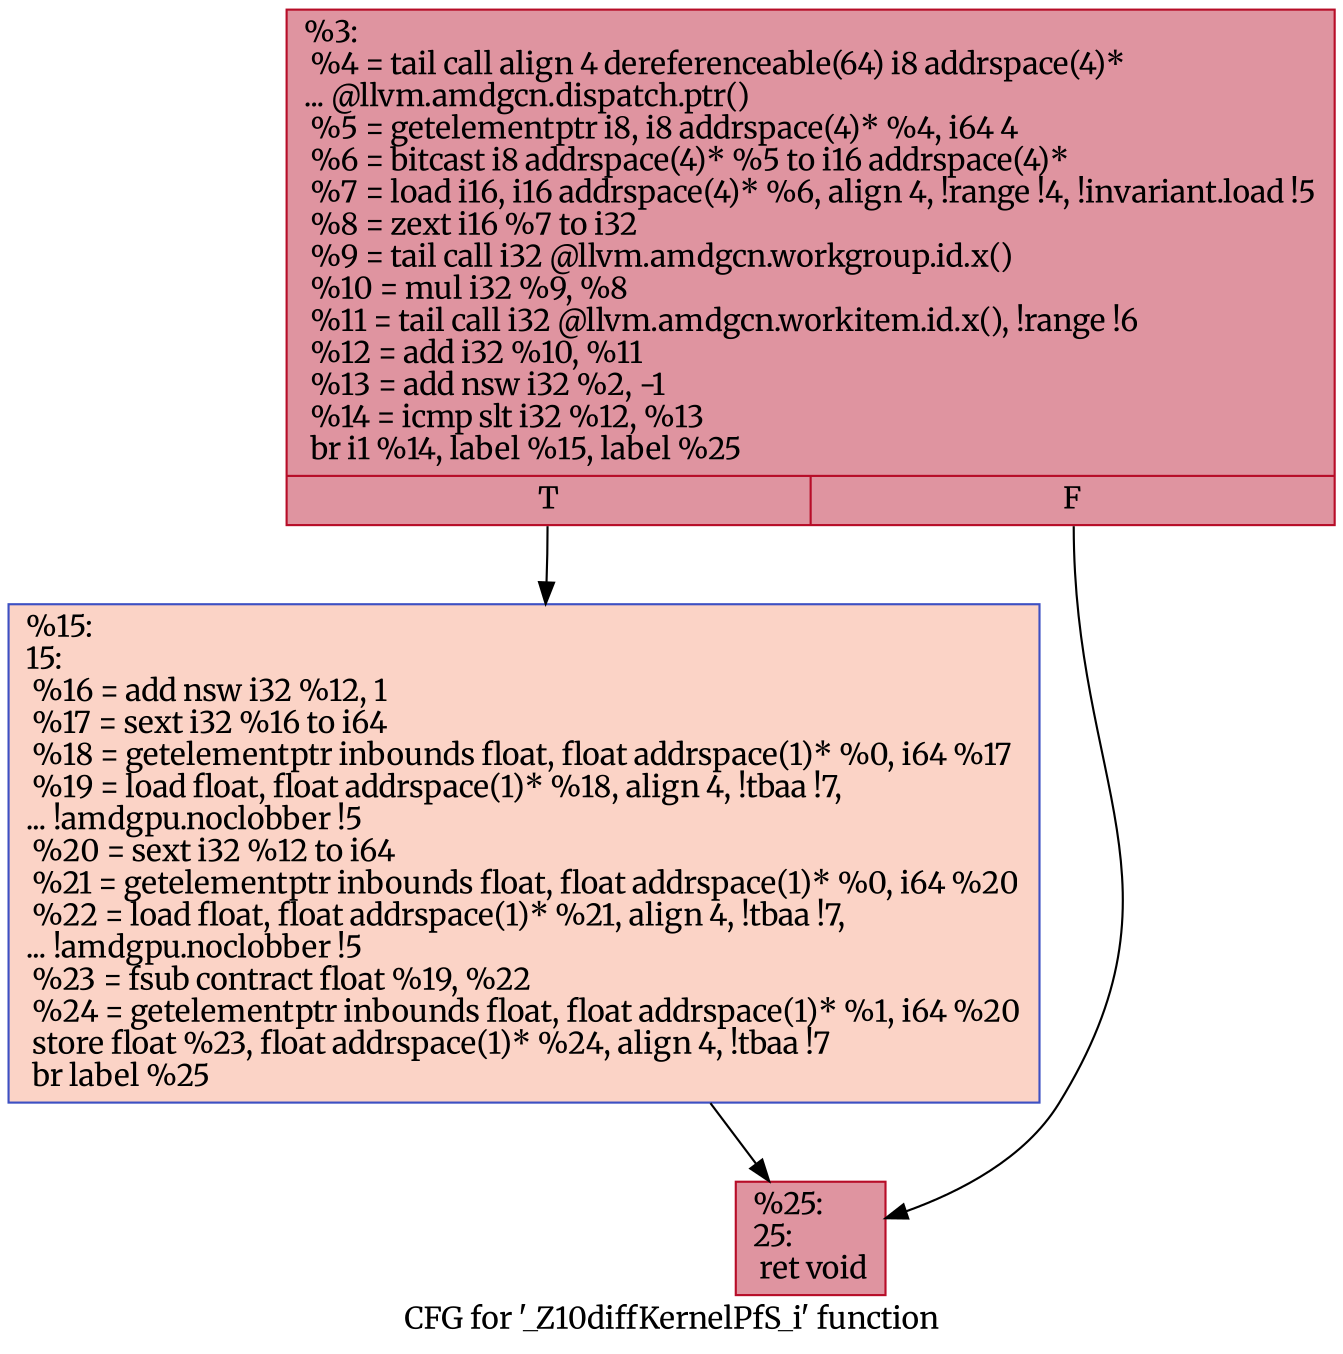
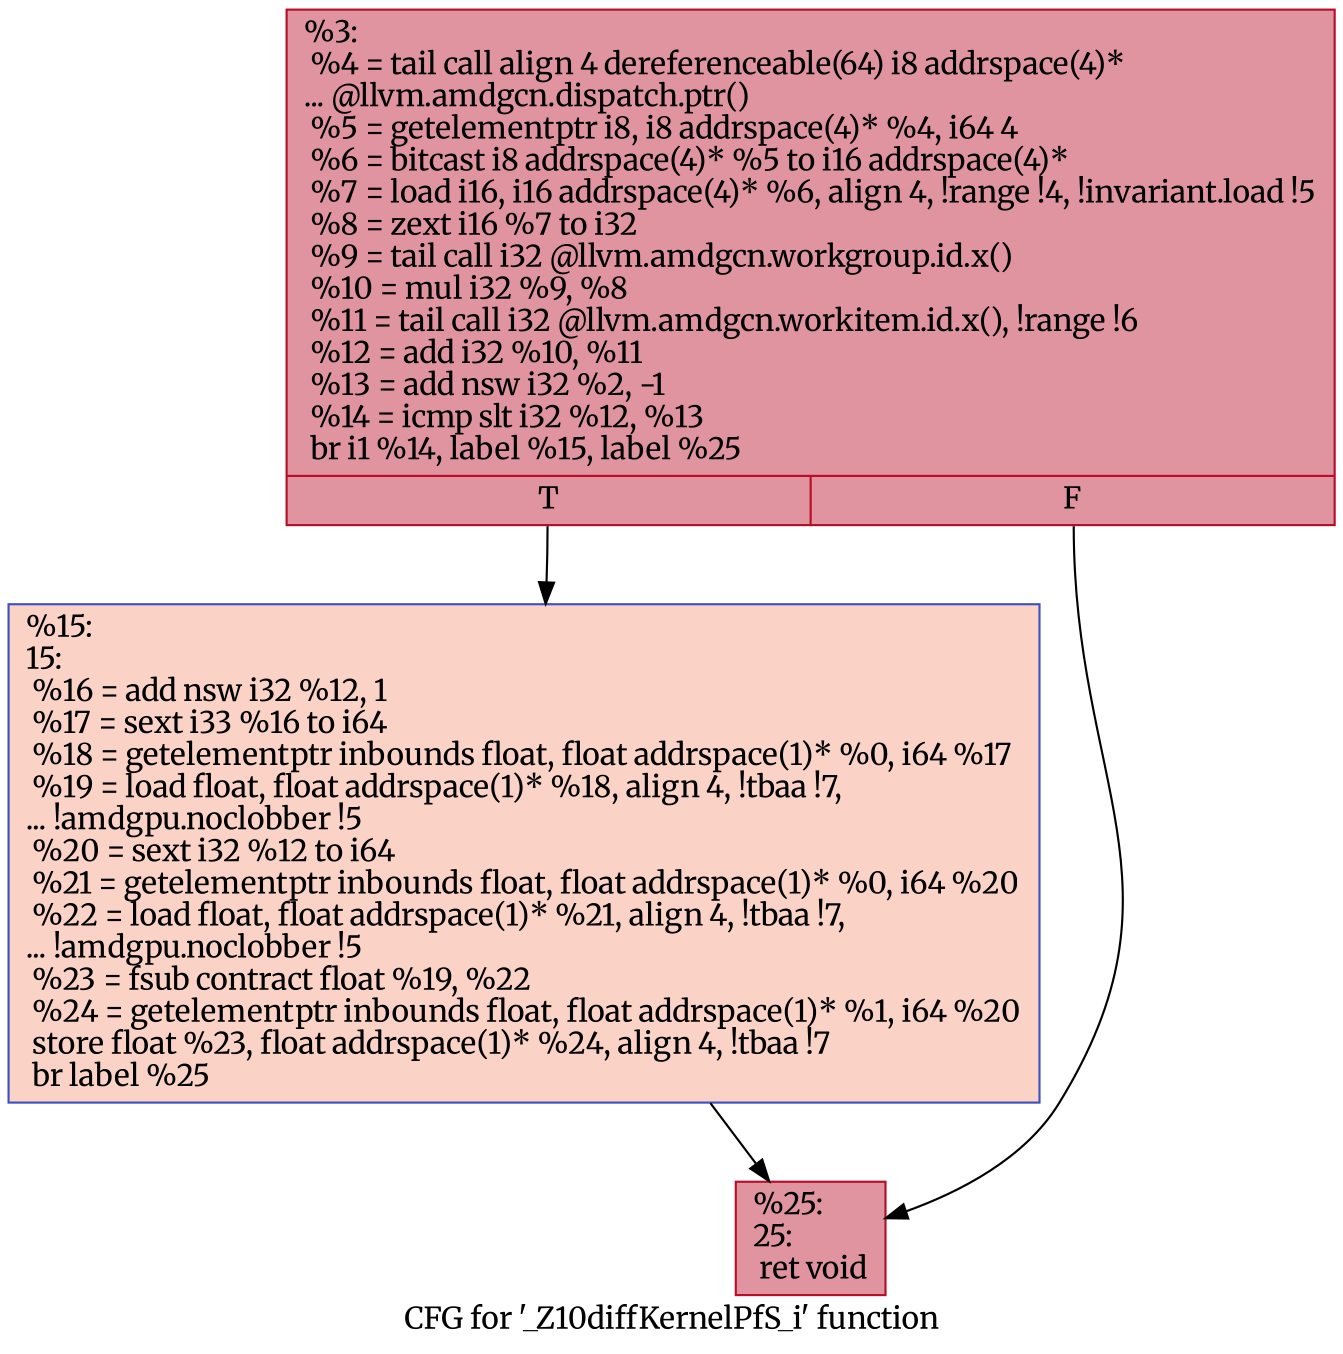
  digraph {
    label="CFG for '_Z10diffKernelPfS_i' function"
    fontname=Merriweather
    node [color="#b70d28ff" fillcolor="#b70d2870" shape=record style=filled fontname=Merriweather]
    edge [fontname=Merriweather]
    n1 [label="{%3:\l  %4 = tail call align 4 dereferenceable(64) i8 addrspace(4)*\l... @llvm.amdgcn.dispatch.ptr()\l  %5 = getelementptr i8, i8 addrspace(4)* %4, i64 4\l  %6 = bitcast i8 addrspace(4)* %5 to i16 addrspace(4)*\l  %7 = load i16, i16 addrspace(4)* %6, align 4, !range !4, !invariant.load !5\l  %8 = zext i16 %7 to i32\l  %9 = tail call i32 @llvm.amdgcn.workgroup.id.x()\l  %10 = mul i32 %9, %8\l  %11 = tail call i32 @llvm.amdgcn.workitem.id.x(), !range !6\l  %12 = add i32 %10, %11\l  %13 = add nsw i32 %2, -1\l  %14 = icmp slt i32 %12, %13\l  br i1 %14, label %15, label %25\l|{<s0>T|<s1>F}}"]
-   n2 [color="#3d50c3ff" fillcolor="#f59c7d70" label="{%15:\l15:                                               \l  %16 = add nsw i32 %12, 1\l  %17 = sext i32 %16 to i64\l  %18 = getelementptr inbounds float, float addrspace(1)* %0, i64 %17\l  %19 = load float, float addrspace(1)* %18, align 4, !tbaa !7,\l... !amdgpu.noclobber !5\l  %20 = sext i32 %12 to i64\l  %21 = getelementptr inbounds float, float addrspace(1)* %0, i64 %20\l  %22 = load float, float addrspace(1)* %21, align 4, !tbaa !7,\l... !amdgpu.noclobber !5\l  %23 = fsub contract float %19, %22\l  %24 = getelementptr inbounds float, float addrspace(1)* %1, i64 %20\l  store float %23, float addrspace(1)* %24, align 4, !tbaa !7\l  br label %25\l}"]
+   n2 [color="#3d50c3ff" fillcolor="#f59c7d70" label="{%15:\l15:                                               \l  %16 = add nsw i32 %12, 1\l  %17 = sext i33 %16 to i64\l  %18 = getelementptr inbounds float, float addrspace(1)* %0, i64 %17\l  %19 = load float, float addrspace(1)* %18, align 4, !tbaa !7,\l... !amdgpu.noclobber !5\l  %20 = sext i32 %12 to i64\l  %21 = getelementptr inbounds float, float addrspace(1)* %0, i64 %20\l  %22 = load float, float addrspace(1)* %21, align 4, !tbaa !7,\l... !amdgpu.noclobber !5\l  %23 = fsub contract float %19, %22\l  %24 = getelementptr inbounds float, float addrspace(1)* %1, i64 %20\l  store float %23, float addrspace(1)* %24, align 4, !tbaa !7\l  br label %25\l}"]
    n3 [label="{%25:\l25:                                               \l  ret void\l}"]
    n1 -> n2 [tailport=s0]
    n1 -> n3 [tailport=s1]
    n2 -> n3
  }
